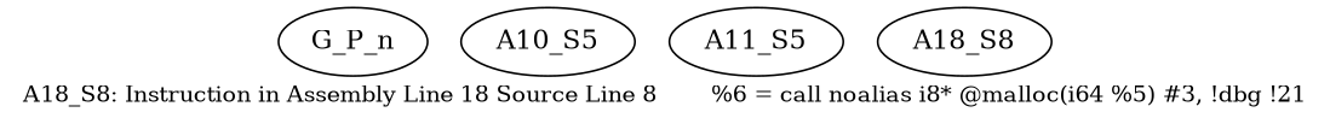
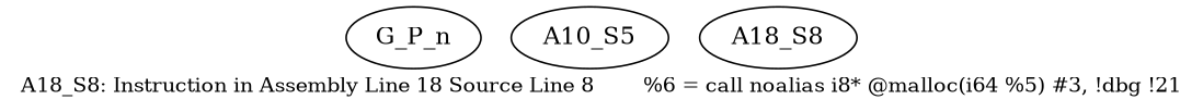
  digraph {
    fontsize=12
    label="A18_S8: Instruction in Assembly Line 18 Source Line 8	%6 = call noalias i8* @malloc(i64 %5) #3, !dbg !21"
    G_P_n
    A10_S5
-   A11_S5
    A18_S8
  }
